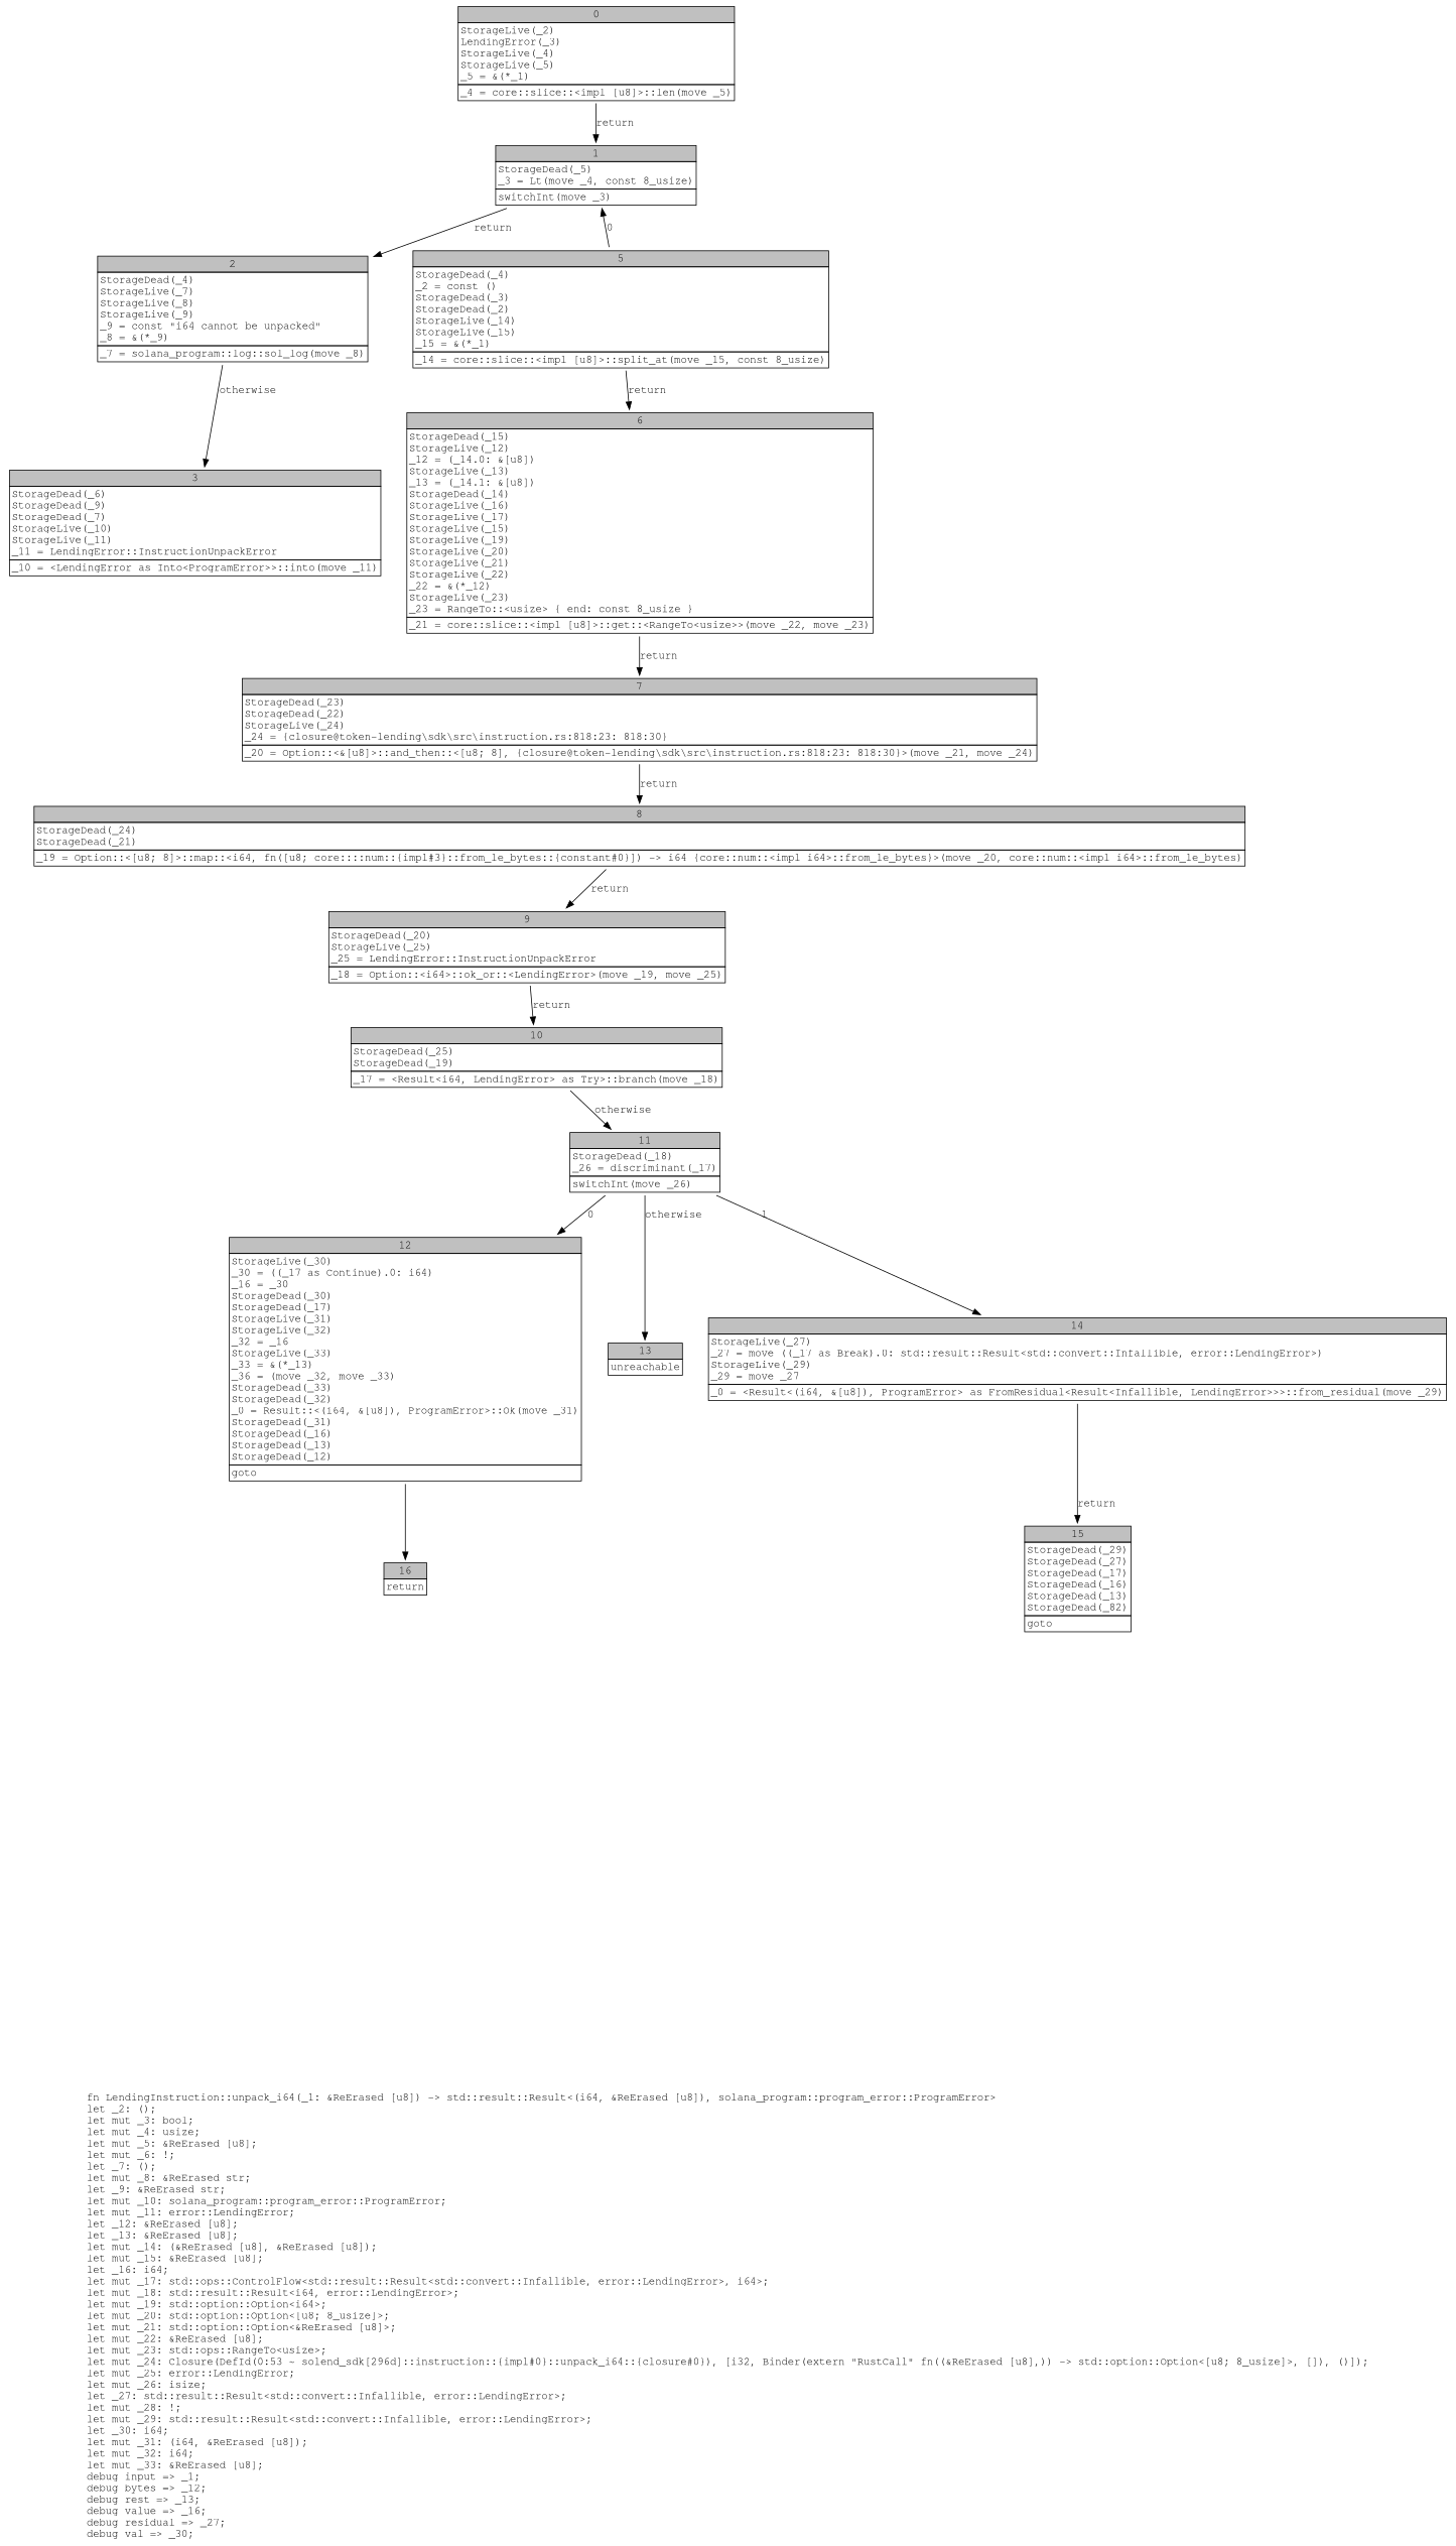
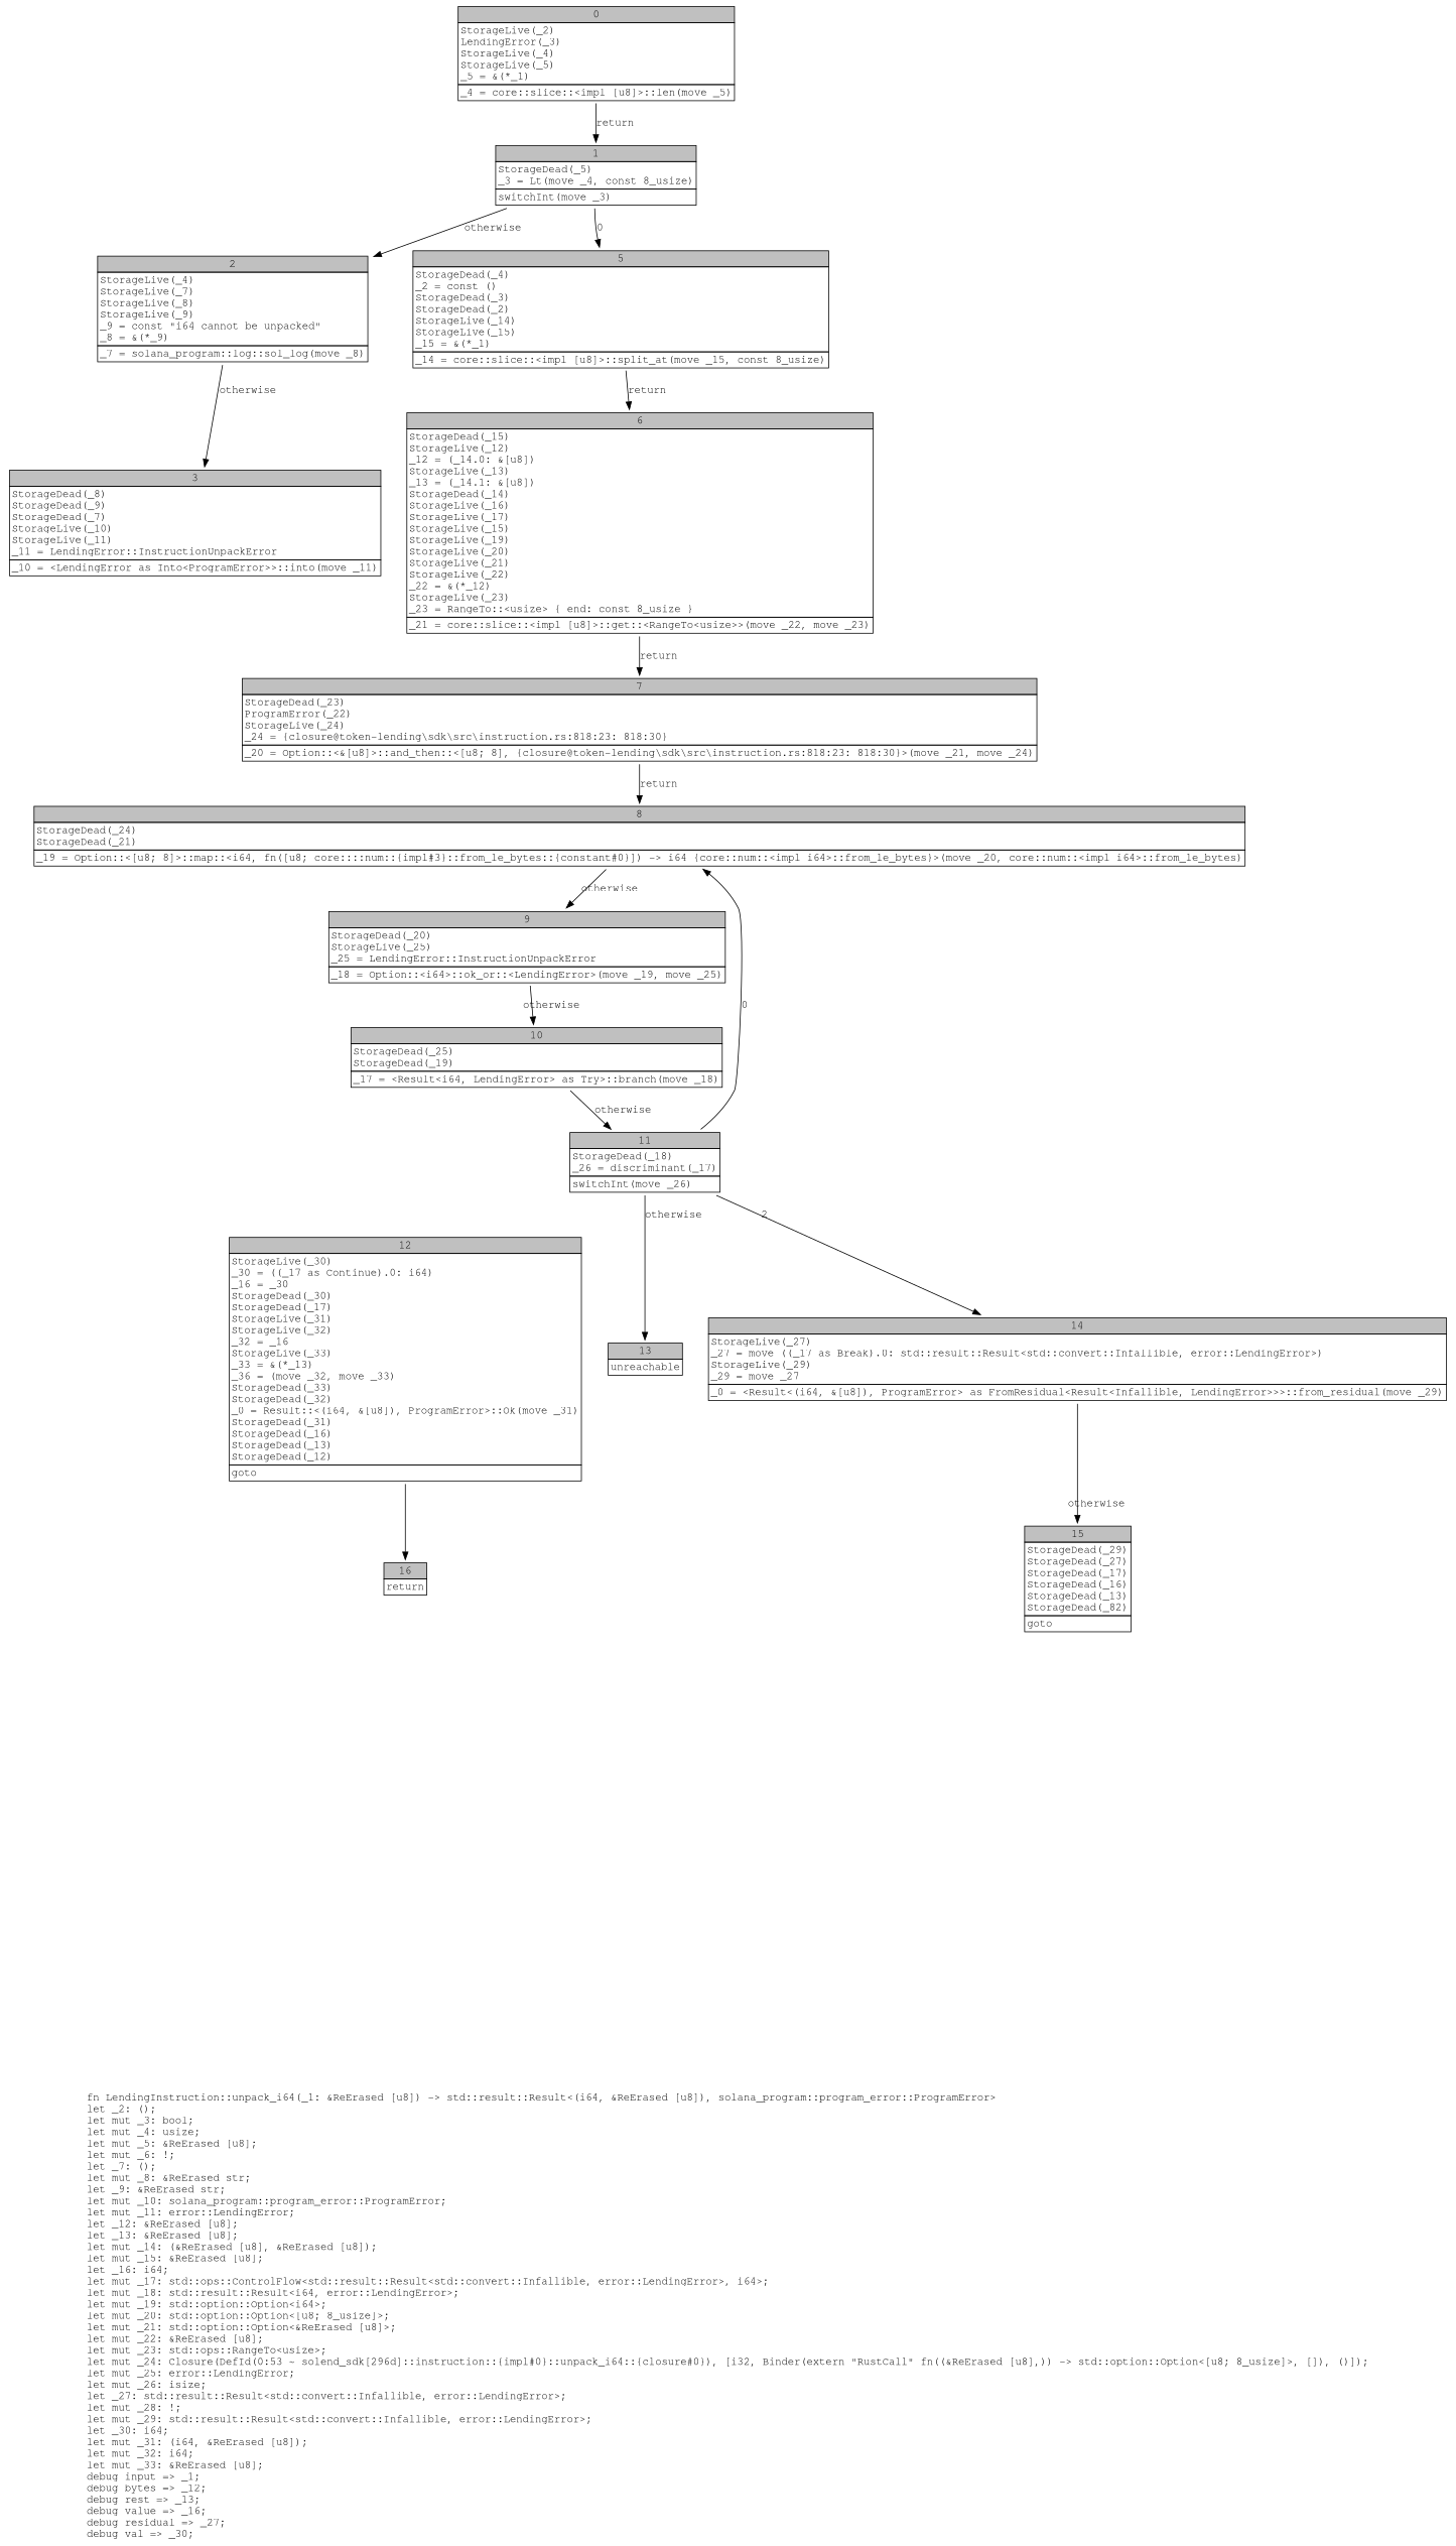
  digraph {
    fontname="Courier, monospace"
    label=<fn LendingInstruction::unpack_i64(_1: &amp;ReErased [u8]) -&gt; std::result::Result&lt;(i64, &amp;ReErased [u8]), solana_program::program_error::ProgramError&gt;<br align="left"/>let _2: ();<br align="left"/>let mut _3: bool;<br align="left"/>let mut _4: usize;<br align="left"/>let mut _5: &amp;ReErased [u8];<br align="left"/>let mut _6: !;<br align="left"/>let _7: ();<br align="left"/>let mut _8: &amp;ReErased str;<br align="left"/>let _9: &amp;ReErased str;<br align="left"/>let mut _10: solana_program::program_error::ProgramError;<br align="left"/>let mut _11: error::LendingError;<br align="left"/>let _12: &amp;ReErased [u8];<br align="left"/>let _13: &amp;ReErased [u8];<br align="left"/>let mut _14: (&amp;ReErased [u8], &amp;ReErased [u8]);<br align="left"/>let mut _15: &amp;ReErased [u8];<br align="left"/>let _16: i64;<br align="left"/>let mut _17: std::ops::ControlFlow&lt;std::result::Result&lt;std::convert::Infallible, error::LendingError&gt;, i64&gt;;<br align="left"/>let mut _18: std::result::Result&lt;i64, error::LendingError&gt;;<br align="left"/>let mut _19: std::option::Option&lt;i64&gt;;<br align="left"/>let mut _20: std::option::Option&lt;[u8; 8_usize]&gt;;<br align="left"/>let mut _21: std::option::Option&lt;&amp;ReErased [u8]&gt;;<br align="left"/>let mut _22: &amp;ReErased [u8];<br align="left"/>let mut _23: std::ops::RangeTo&lt;usize&gt;;<br align="left"/>let mut _24: Closure(DefId(0:53 ~ solend_sdk[296d]::instruction::{impl#0}::unpack_i64::{closure#0}), [i32, Binder(extern &quot;RustCall&quot; fn((&amp;ReErased [u8],)) -&gt; std::option::Option&lt;[u8; 8_usize]&gt;, []), ()]);<br align="left"/>let mut _25: error::LendingError;<br align="left"/>let mut _26: isize;<br align="left"/>let _27: std::result::Result&lt;std::convert::Infallible, error::LendingError&gt;;<br align="left"/>let mut _28: !;<br align="left"/>let mut _29: std::result::Result&lt;std::convert::Infallible, error::LendingError&gt;;<br align="left"/>let _30: i64;<br align="left"/>let mut _31: (i64, &amp;ReErased [u8]);<br align="left"/>let mut _32: i64;<br align="left"/>let mut _33: &amp;ReErased [u8];<br align="left"/>debug input =&gt; _1;<br align="left"/>debug bytes =&gt; _12;<br align="left"/>debug rest =&gt; _13;<br align="left"/>debug value =&gt; _16;<br align="left"/>debug residual =&gt; _27;<br align="left"/>debug val =&gt; _30;<br align="left"/>>
    node [fontname="Courier, monospace" shape=none]
    edge [fontname="Courier, monospace"]
    n1 [label=<<table border="0" cellborder="1" cellspacing="0"><tr><td bgcolor="gray" align="center" colspan="1">0</td></tr><tr><td align="left" balign="left">StorageLive(_2)<br/>LendingError(_3)<br/>StorageLive(_4)<br/>StorageLive(_5)<br/>_5 = &amp;(*_1)<br/></td></tr><tr><td align="left">_4 = core::slice::&lt;impl [u8]&gt;::len(move _5)</td></tr></table>>]
    n2 [label=<<table border="0" cellborder="1" cellspacing="0"><tr><td bgcolor="gray" align="center" colspan="1">1</td></tr><tr><td align="left" balign="left">StorageDead(_5)<br/>_3 = Lt(move _4, const 8_usize)<br/></td></tr><tr><td align="left">switchInt(move _3)</td></tr></table>>]
-   n3 [label=<<table border="0" cellborder="1" cellspacing="0"><tr><td bgcolor="gray" align="center" colspan="1">2</td></tr><tr><td align="left" balign="left">StorageDead(_4)<br/>StorageLive(_7)<br/>StorageLive(_8)<br/>StorageLive(_9)<br/>_9 = const &quot;i64 cannot be unpacked&quot;<br/>_8 = &amp;(*_9)<br/></td></tr><tr><td align="left">_7 = solana_program::log::sol_log(move _8)</td></tr></table>>]
+   n3 [label=<<table border="0" cellborder="1" cellspacing="0"><tr><td bgcolor="gray" align="center" colspan="1">2</td></tr><tr><td align="left" balign="left">StorageLive(_4)<br/>StorageLive(_7)<br/>StorageLive(_8)<br/>StorageLive(_9)<br/>_9 = const &quot;i64 cannot be unpacked&quot;<br/>_8 = &amp;(*_9)<br/></td></tr><tr><td align="left">_7 = solana_program::log::sol_log(move _8)</td></tr></table>>]
    n4 [label=<<table border="0" cellborder="1" cellspacing="0"><tr><td bgcolor="gray" align="center" colspan="1">5</td></tr><tr><td align="left" balign="left">StorageDead(_4)<br/>_2 = const ()<br/>StorageDead(_3)<br/>StorageDead(_2)<br/>StorageLive(_14)<br/>StorageLive(_15)<br/>_15 = &amp;(*_1)<br/></td></tr><tr><td align="left">_14 = core::slice::&lt;impl [u8]&gt;::split_at(move _15, const 8_usize)</td></tr></table>>]
-   n5 [label=<<table border="0" cellborder="1" cellspacing="0"><tr><td bgcolor="gray" align="center" colspan="1">3</td></tr><tr><td align="left" balign="left">StorageDead(_6)<br/>StorageDead(_9)<br/>StorageDead(_7)<br/>StorageLive(_10)<br/>StorageLive(_11)<br/>_11 = LendingError::InstructionUnpackError<br/></td></tr><tr><td align="left">_10 = &lt;LendingError as Into&lt;ProgramError&gt;&gt;::into(move _11)</td></tr></table>>]
+   n5 [label=<<table border="0" cellborder="1" cellspacing="0"><tr><td bgcolor="gray" align="center" colspan="1">3</td></tr><tr><td align="left" balign="left">StorageDead(_8)<br/>StorageDead(_9)<br/>StorageDead(_7)<br/>StorageLive(_10)<br/>StorageLive(_11)<br/>_11 = LendingError::InstructionUnpackError<br/></td></tr><tr><td align="left">_10 = &lt;LendingError as Into&lt;ProgramError&gt;&gt;::into(move _11)</td></tr></table>>]
    n6 [label=<<table border="0" cellborder="1" cellspacing="0"><tr><td bgcolor="gray" align="center" colspan="1">6</td></tr><tr><td align="left" balign="left">StorageDead(_15)<br/>StorageLive(_12)<br/>_12 = (_14.0: &amp;[u8])<br/>StorageLive(_13)<br/>_13 = (_14.1: &amp;[u8])<br/>StorageDead(_14)<br/>StorageLive(_16)<br/>StorageLive(_17)<br/>StorageLive(_15)<br/>StorageLive(_19)<br/>StorageLive(_20)<br/>StorageLive(_21)<br/>StorageLive(_22)<br/>_22 = &amp;(*_12)<br/>StorageLive(_23)<br/>_23 = RangeTo::&lt;usize&gt; { end: const 8_usize }<br/></td></tr><tr><td align="left">_21 = core::slice::&lt;impl [u8]&gt;::get::&lt;RangeTo&lt;usize&gt;&gt;(move _22, move _23)</td></tr></table>>]
    n7 [label=<<table border="0" cellborder="1" cellspacing="0"><tr><td bgcolor="gray" align="center" colspan="1">16</td></tr><tr><td align="left">return</td></tr></table>>]
-   n8 [label=<<table border="0" cellborder="1" cellspacing="0"><tr><td bgcolor="gray" align="center" colspan="1">7</td></tr><tr><td align="left" balign="left">StorageDead(_23)<br/>StorageDead(_22)<br/>StorageLive(_24)<br/>_24 = {closure@token-lending\sdk\src\instruction.rs:818:23: 818:30}<br/></td></tr><tr><td align="left">_20 = Option::&lt;&amp;[u8]&gt;::and_then::&lt;[u8; 8], {closure@token-lending\sdk\src\instruction.rs:818:23: 818:30}&gt;(move _21, move _24)</td></tr></table>>]
+   n8 [label=<<table border="0" cellborder="1" cellspacing="0"><tr><td bgcolor="gray" align="center" colspan="1">7</td></tr><tr><td align="left" balign="left">StorageDead(_23)<br/>ProgramError(_22)<br/>StorageLive(_24)<br/>_24 = {closure@token-lending\sdk\src\instruction.rs:818:23: 818:30}<br/></td></tr><tr><td align="left">_20 = Option::&lt;&amp;[u8]&gt;::and_then::&lt;[u8; 8], {closure@token-lending\sdk\src\instruction.rs:818:23: 818:30}&gt;(move _21, move _24)</td></tr></table>>]
    n9 [label=<<table border="0" cellborder="1" cellspacing="0"><tr><td bgcolor="gray" align="center" colspan="1">8</td></tr><tr><td align="left" balign="left">StorageDead(_24)<br/>StorageDead(_21)<br/></td></tr><tr><td align="left">_19 = Option::&lt;[u8; 8]&gt;::map::&lt;i64, fn([u8; core::::num::{impl#3}::from_le_bytes::{constant#0}]) -&gt; i64 {core::num::&lt;impl i64&gt;::from_le_bytes}&gt;(move _20, core::num::&lt;impl i64&gt;::from_le_bytes)</td></tr></table>>]
    n10 [label=<<table border="0" cellborder="1" cellspacing="0"><tr><td bgcolor="gray" align="center" colspan="1">9</td></tr><tr><td align="left" balign="left">StorageDead(_20)<br/>StorageLive(_25)<br/>_25 = LendingError::InstructionUnpackError<br/></td></tr><tr><td align="left">_18 = Option::&lt;i64&gt;::ok_or::&lt;LendingError&gt;(move _19, move _25)</td></tr></table>>]
    n11 [label=<<table border="0" cellborder="1" cellspacing="0"><tr><td bgcolor="gray" align="center" colspan="1">10</td></tr><tr><td align="left" balign="left">StorageDead(_25)<br/>StorageDead(_19)<br/></td></tr><tr><td align="left">_17 = &lt;Result&lt;i64, LendingError&gt; as Try&gt;::branch(move _18)</td></tr></table>>]
    n12 [label=<<table border="0" cellborder="1" cellspacing="0"><tr><td bgcolor="gray" align="center" colspan="1">11</td></tr><tr><td align="left" balign="left">StorageDead(_18)<br/>_26 = discriminant(_17)<br/></td></tr><tr><td align="left">switchInt(move _26)</td></tr></table>>]
    n13 [label=<<table border="0" cellborder="1" cellspacing="0"><tr><td bgcolor="gray" align="center" colspan="1">12</td></tr><tr><td align="left" balign="left">StorageLive(_30)<br/>_30 = ((_17 as Continue).0: i64)<br/>_16 = _30<br/>StorageDead(_30)<br/>StorageDead(_17)<br/>StorageLive(_31)<br/>StorageLive(_32)<br/>_32 = _16<br/>StorageLive(_33)<br/>_33 = &amp;(*_13)<br/>_36 = (move _32, move _33)<br/>StorageDead(_33)<br/>StorageDead(_32)<br/>_0 = Result::&lt;(i64, &amp;[u8]), ProgramError&gt;::Ok(move _31)<br/>StorageDead(_31)<br/>StorageDead(_16)<br/>StorageDead(_13)<br/>StorageDead(_12)<br/></td></tr><tr><td align="left">goto</td></tr></table>>]
    n14 [label=<<table border="0" cellborder="1" cellspacing="0"><tr><td bgcolor="gray" align="center" colspan="1">13</td></tr><tr><td align="left">unreachable</td></tr></table>>]
    n15 [label=<<table border="0" cellborder="1" cellspacing="0"><tr><td bgcolor="gray" align="center" colspan="1">14</td></tr><tr><td align="left" balign="left">StorageLive(_27)<br/>_27 = move ((_17 as Break).0: std::result::Result&lt;std::convert::Infallible, error::LendingError&gt;)<br/>StorageLive(_29)<br/>_29 = move _27<br/></td></tr><tr><td align="left">_0 = &lt;Result&lt;(i64, &amp;[u8]), ProgramError&gt; as FromResidual&lt;Result&lt;Infallible, LendingError&gt;&gt;&gt;::from_residual(move _29)</td></tr></table>>]
    n16 [label=<<table border="0" cellborder="1" cellspacing="0"><tr><td bgcolor="gray" align="center" colspan="1">15</td></tr><tr><td align="left" balign="left">StorageDead(_29)<br/>StorageDead(_27)<br/>StorageDead(_17)<br/>StorageDead(_16)<br/>StorageDead(_13)<br/>StorageDead(_82)<br/></td></tr><tr><td align="left">goto</td></tr></table>>]
    n1 -> n2 [label=return]
-   n2 -> n3 [label=return]
-   n4 -> n2 [label=0]
+   n2 -> n3 [label=otherwise]
+   n2 -> n4 [label=0]
    n3 -> n5 [label=otherwise]
    n4 -> n6 [label=return]
    n6 -> n8 [label=return]
    n8 -> n9 [label=return]
-   n9 -> n10 [label=return]
-   n10 -> n11 [label=return]
+   n9 -> n10 [label=otherwise]
+   n10 -> n11 [label=otherwise]
    n11 -> n12 [label=otherwise]
-   n12 -> n13 [label=0]
+   n12 -> n9 [label=0]
    n12 -> n14 [label=otherwise]
-   n12 -> n15 [label=1]
+   n12 -> n15 [label=2]
    n13 -> n7
-   n15 -> n16 [label=return]
+   n15 -> n16 [label=otherwise]
  }
